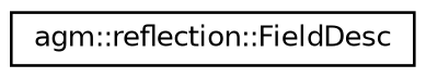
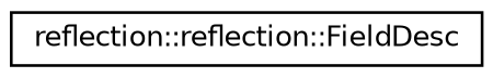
  digraph {
    rankdir=TB
-   n1 [color=black fillcolor=white fontname=Helvetica fontsize=10 height=0.2 label="agm::reflection::FieldDesc" shape=record style=filled width=0.4]
+   n1 [color=black fillcolor=white fontname=Helvetica fontsize=10 height=0.2 label="reflection::reflection::FieldDesc" shape=record style=filled width=0.4]
  }
